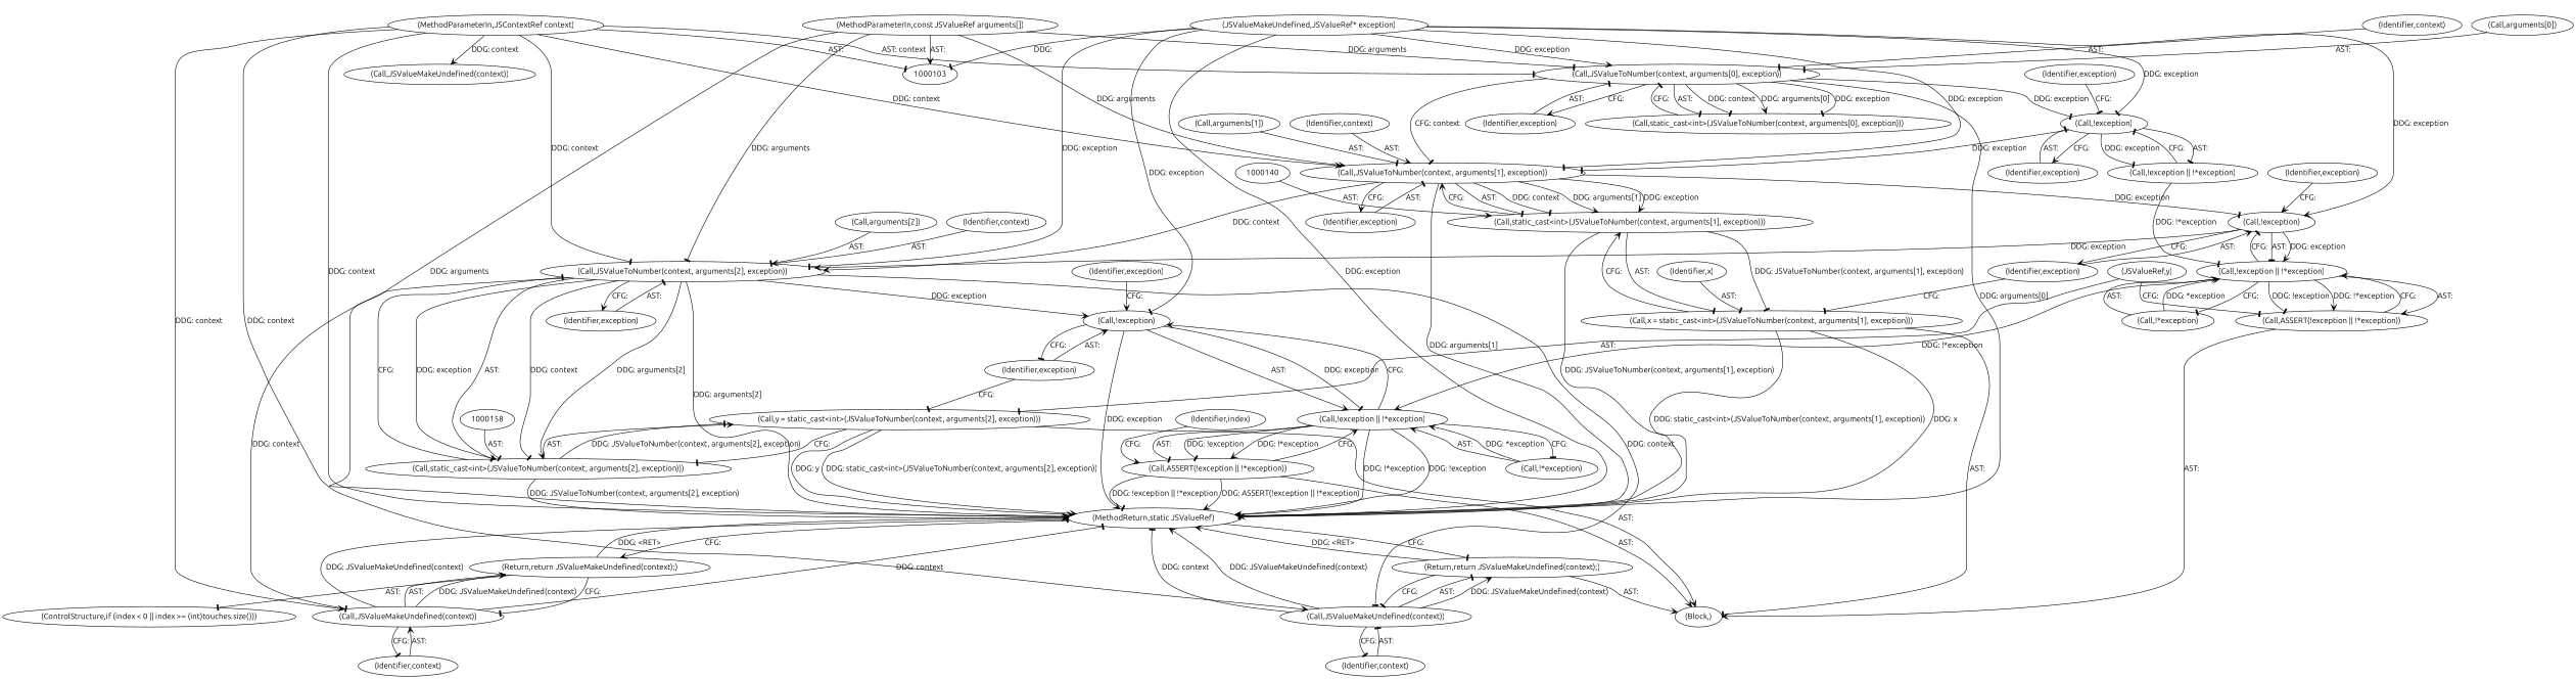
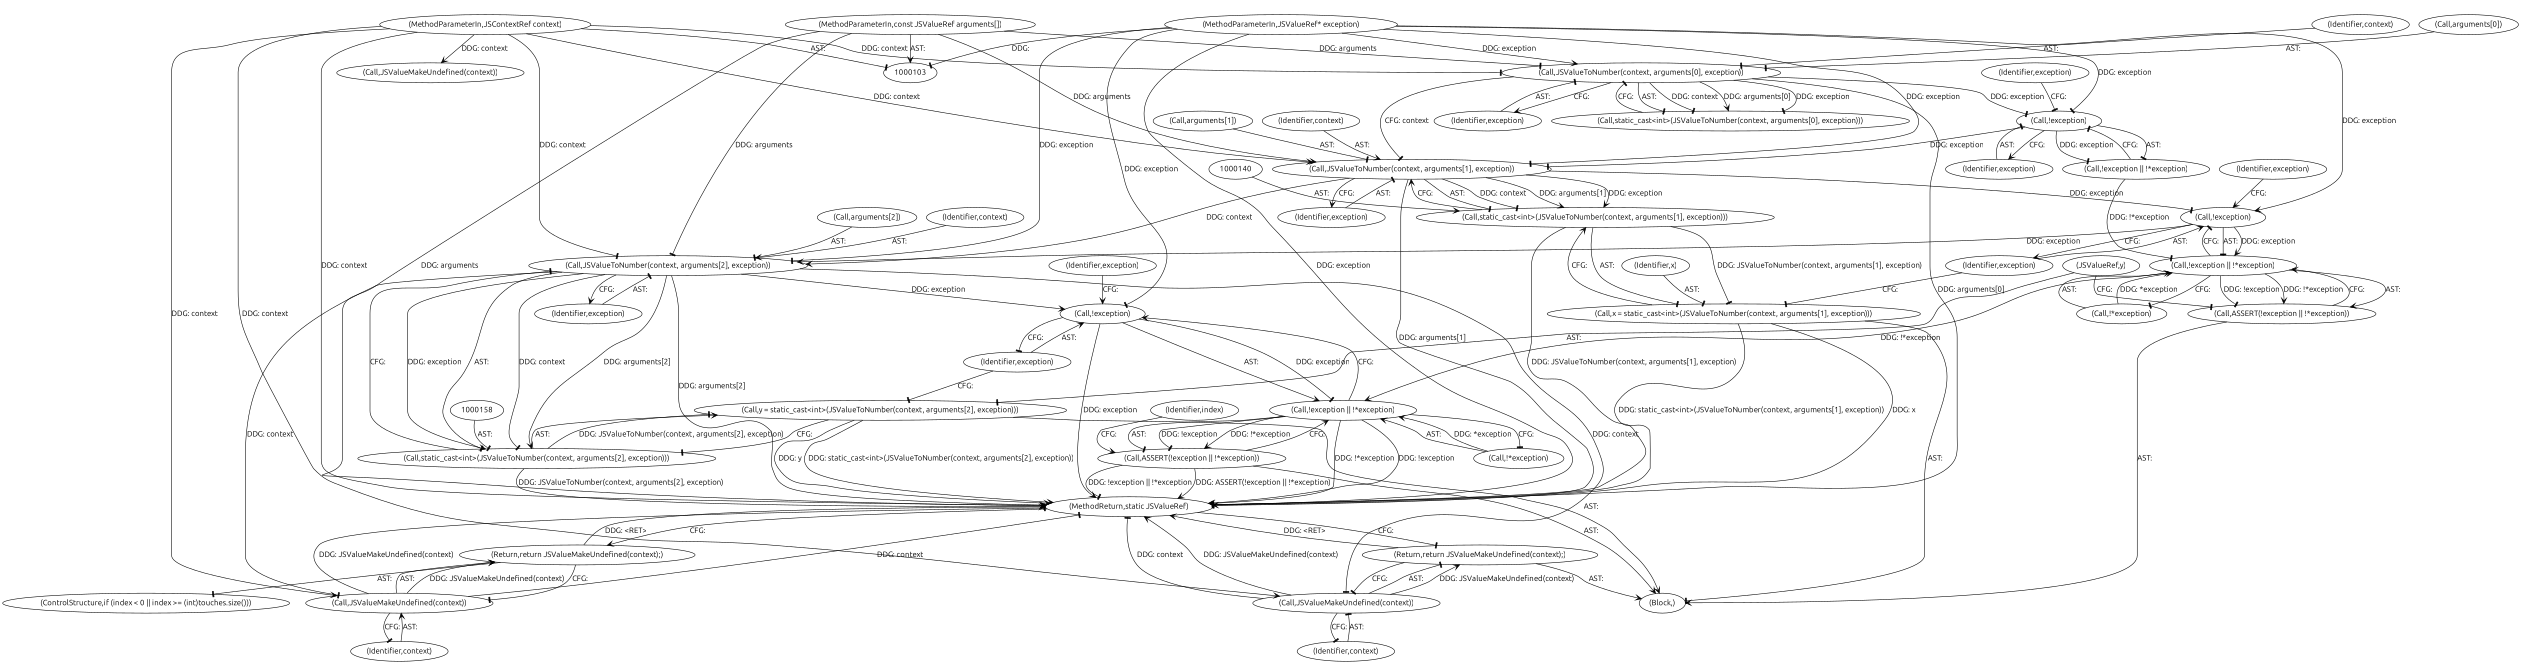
  digraph {
    fontname=Ubuntu
    node [fontname=Ubuntu]
    edge [arrowhead=tee fontname=Ubuntu]
    n1 [label="(Call,JSValueToNumber(context, arguments[1], exception))"]
    n2 [label="(Call,static_cast<int>(JSValueToNumber(context, arguments[1], exception)))"]
    n3 [label="(Call,!exception)"]
    n4 [label="(Call,JSValueToNumber(context, arguments[2], exception))"]
    n5 [label="(Identifier,exception)"]
    n6 [label="(MethodReturn,static JSValueRef)"]
    n7 [label="(Call,x = static_cast<int>(JSValueToNumber(context, arguments[1], exception)))"]
    n8 [label="(Call,!exception || !*exception)"]
    n9 [label="(Identifier,exception)"]
    n10 [label="(Call,JSValueMakeUndefined(context))"]
    n11 [label="(Call,JSValueMakeUndefined(context))"]
    n12 [label="(Call,!exception)"]
    n13 [label="(Call,static_cast<int>(JSValueToNumber(context, arguments[2], exception)))"]
    n14 [label="(Identifier,exception)"]
    n15 [label="(Return,return JSValueMakeUndefined(context);)"]
    n16 [label="(Return,return JSValueMakeUndefined(context);)"]
    n17 [label="(Call,JSValueToNumber(context, arguments[0], exception))"]
    n18 [label="(Call,!exception)"]
    n19 [label="(Identifier,exception)"]
    n20 [label="(Call,static_cast<int>(JSValueToNumber(context, arguments[0], exception)))"]
    n21 [label="(Call,!exception || !*exception)"]
    n22 [label="(Identifier,exception)"]
    n23 [label="(MethodParameterIn,JSContextRef context)"]
    n24 [label="(Call,JSValueMakeUndefined(context))"]
    1000103
    n26 [label="(Identifier,context)"]
    n27 [label="(Identifier,context)"]
    n28 [label="(MethodParameterIn,const JSValueRef arguments[])"]
-   n29 [label="(JSValueMakeUndefined,JSValueRef* exception)"]
+   n29 [label="(MethodParameterIn,JSValueRef* exception)"]
    n30 [label="(Call,!exception || !*exception)"]
    n31 [label="(Identifier,exception)"]
    n32 [label="(Block,)"]
    n33 [label="(Call,ASSERT(!exception || !*exception))"]
    n34 [label="(Call,!*exception)"]
    n35 [label="(Call,ASSERT(!exception || !*exception))"]
    n36 [label="(Call,!*exception)"]
    n37 [label="(Call,y = static_cast<int>(JSValueToNumber(context, arguments[2], exception)))"]
    n38 [label="(ControlStructure,if (index < 0 || index >= (int)touches.size()))"]
    n39 [label="(Identifier,index)"]
    n40 [label="(Call,arguments[1])"]
    n41 [label="(Identifier,exception)"]
    n42 [label="(Call,arguments[2])"]
    n43 [label="(Identifier,context)"]
    n44 [label="(JSValueRef,y)"]
    n45 [label="(Identifier,x)"]
    n46 [label="(Identifier,exception)"]
    n47 [label="(Identifier,context)"]
    n48 [label="(Identifier,context)"]
    n49 [label="(Identifier,exception)"]
    n50 [label="(Call,arguments[0])"]
    1000140
    1000158
    n1 -> n2 [label="AST: "]
    n1 -> n2 [label="DDG: context"]
    n1 -> n2 [arrowhead=vee label="DDG: arguments[1]"]
    n1 -> n2 [arrowhead=vee label="DDG: exception"]
    n1 -> n3 [label="DDG: exception"]
    n1 -> n4 [arrowhead=vee label="DDG: context"]
    n1 -> n5 [arrowhead=vee label="CFG: "]
    n1 -> n6 [label="DDG: arguments[1]"]
    n2 -> n1 [arrowhead=vee label="CFG: "]
    n2 -> n6 [label="DDG: JSValueToNumber(context, arguments[1], exception)"]
    n2 -> n7 [label="AST: "]
    n2 -> n7 [label="DDG: JSValueToNumber(context, arguments[1], exception)"]
    n3 -> n4 [arrowhead=vee label="DDG: exception"]
    n3 -> n8 [label="AST: "]
    n3 -> n8 [arrowhead=vee label="DDG: exception"]
    n3 -> n9 [arrowhead=vee label="CFG: "]
    n4 -> n6 [arrowhead=vee label="DDG: arguments[2]"]
    n4 -> n10 [label="DDG: context"]
    n4 -> n11 [label="DDG: context"]
    n4 -> n12 [arrowhead=vee label="DDG: exception"]
    n4 -> n13 [label="AST: "]
    n4 -> n13 [label="DDG: context"]
    n4 -> n13 [arrowhead=vee label="DDG: arguments[2]"]
    n4 -> n13 [arrowhead=vee label="DDG: exception"]
    n4 -> n14 [arrowhead=vee label="CFG: "]
    n5 -> n1 [label="AST: "]
    n6 -> n15 [arrowhead=vee label="CFG: "]
    n6 -> n16 [label="CFG: "]
    n7 -> n2 [arrowhead=vee label="CFG: "]
    n7 -> n6 [label="DDG: static_cast<int>(JSValueToNumber(context, arguments[1], exception))"]
    n7 -> n6 [arrowhead=vee label="DDG: x"]
    n7 -> n32 [label="AST: "]
    n8 -> n3 [label="CFG: "]
    n8 -> n30 [arrowhead=vee label="DDG: !*exception"]
    n8 -> n33 [arrowhead=vee label="AST: "]
    n8 -> n33 [label="DDG: !exception"]
    n8 -> n33 [arrowhead=vee label="DDG: !*exception"]
    n8 -> n34 [label="CFG: "]
    n9 -> n3 [arrowhead=vee label="AST: "]
    n9 -> n7 [label="CFG: "]
    n10 -> n6 [label="DDG: context"]
    n10 -> n6 [label="DDG: JSValueMakeUndefined(context)"]
    n10 -> n15 [arrowhead=vee label="AST: "]
    n10 -> n15 [arrowhead=vee label="DDG: JSValueMakeUndefined(context)"]
    n10 -> n26 [label="CFG: "]
    n11 -> n6 [label="DDG: context"]
    n11 -> n6 [arrowhead=vee label="DDG: JSValueMakeUndefined(context)"]
    n11 -> n16 [label="AST: "]
    n11 -> n16 [arrowhead=vee label="DDG: JSValueMakeUndefined(context)"]
    n11 -> n27 [label="CFG: "]
    n12 -> n6 [arrowhead=vee label="DDG: exception"]
    n12 -> n30 [arrowhead=vee label="AST: "]
    n12 -> n30 [label="DDG: exception"]
    n12 -> n31 [label="CFG: "]
    n13 -> n4 [label="CFG: "]
    n13 -> n6 [label="DDG: JSValueToNumber(context, arguments[2], exception)"]
    n13 -> n37 [arrowhead=vee label="AST: "]
    n13 -> n37 [label="DDG: JSValueToNumber(context, arguments[2], exception)"]
    n14 -> n4 [label="AST: "]
    n15 -> n6 [arrowhead=vee label="DDG: <RET>"]
    n15 -> n10 [label="CFG: "]
    n15 -> n38 [label="AST: "]
    n16 -> n6 [arrowhead=vee label="DDG: <RET>"]
    n16 -> n11 [label="CFG: "]
    n16 -> n32 [arrowhead=vee label="AST: "]
    n17 -> n1 [label="CFG: context"]
    n17 -> n6 [label="DDG: arguments[0]"]
    n17 -> n18 [label="DDG: exception"]
    n17 -> n19 [arrowhead=vee label="CFG: "]
    n17 -> n20 [label="AST: "]
    n17 -> n20 [label="DDG: context"]
    n17 -> n20 [arrowhead=vee label="DDG: arguments[0]"]
    n17 -> n20 [label="DDG: exception"]
    n18 -> n1 [label="DDG: exception"]
    n18 -> n21 [label="AST: "]
    n18 -> n21 [label="DDG: exception"]
    n18 -> n22 [arrowhead=vee label="CFG: "]
    n19 -> n17 [label="AST: "]
    n20 -> n17 [label="CFG: "]
    n21 -> n8 [label="DDG: !*exception"]
    n21 -> n18 [label="CFG: "]
    n22 -> n18 [label="AST: "]
    n23 -> n1 [arrowhead=vee label="DDG: context"]
    n23 -> n4 [label="DDG: context"]
    n23 -> n6 [arrowhead=vee label="DDG: context"]
    n23 -> n10 [arrowhead=vee label="DDG: context"]
    n23 -> n11 [arrowhead=vee label="DDG: context"]
-   n23 -> n17 [label="AST: context"]
+   n23 -> n17 [label="DDG: context"]
    n23 -> n24 [arrowhead=vee label="DDG: context"]
    n23 -> 1000103 [label="AST: "]
    n26 -> n10 [arrowhead=vee label="AST: "]
    n27 -> n11 [label="AST: "]
    n28 -> n1 [arrowhead=vee label="DDG: arguments"]
    n28 -> n4 [label="DDG: arguments"]
    n28 -> n6 [arrowhead=vee label="DDG: arguments"]
    n28 -> n17 [label="DDG: arguments"]
    n28 -> 1000103 [arrowhead=vee label="AST: "]
    n29 -> n1 [label="DDG: exception"]
    n29 -> n3 [arrowhead=vee label="DDG: exception"]
    n29 -> n4 [label="DDG: exception"]
    n29 -> n6 [label="DDG: exception"]
    n29 -> n12 [label="DDG: exception"]
    n29 -> n17 [arrowhead=vee label="DDG: exception"]
    n29 -> n18 [label="DDG: exception"]
    n29 -> 1000103 [label="DDG: "]
    n30 -> n6 [arrowhead=vee label="DDG: !*exception"]
    n30 -> n6 [arrowhead=vee label="DDG: !exception"]
    n30 -> n12 [arrowhead=vee label="CFG: "]
    n30 -> n35 [label="AST: "]
    n30 -> n35 [label="DDG: !exception"]
    n30 -> n35 [arrowhead=vee label="DDG: !*exception"]
    n30 -> n36 [label="CFG: "]
    n31 -> n12 [arrowhead=vee label="AST: "]
    n31 -> n37 [label="CFG: "]
    n33 -> n8 [arrowhead=vee label="CFG: "]
    n33 -> n32 [arrowhead=vee label="AST: "]
    n34 -> n8 [arrowhead=vee label="AST: "]
    n34 -> n8 [arrowhead=vee label="DDG: *exception"]
    n35 -> n6 [label="DDG: !exception || !*exception"]
    n35 -> n6 [arrowhead=vee label="DDG: ASSERT(!exception || !*exception)"]
    n35 -> n30 [arrowhead=vee label="CFG: "]
    n35 -> n32 [arrowhead=vee label="AST: "]
    n36 -> n30 [arrowhead=vee label="AST: "]
    n36 -> n30 [arrowhead=vee label="DDG: *exception"]
    n37 -> n6 [arrowhead=vee label="DDG: static_cast<int>(JSValueToNumber(context, arguments[2], exception))"]
    n37 -> n6 [arrowhead=vee label="DDG: y"]
    n37 -> n13 [label="CFG: "]
    n37 -> n32 [arrowhead=vee label="AST: "]
    n39 -> n35 [arrowhead=vee label="CFG: "]
    n40 -> n1 [label="AST: "]
    n41 -> n12 [arrowhead=vee label="CFG: "]
    n42 -> n4 [label="AST: "]
    n43 -> n1 [arrowhead=vee label="AST: "]
    n44 -> n33 [label="CFG: "]
    n44 -> n37 [label="AST: "]
    n45 -> n7 [label="AST: "]
    n46 -> n18 [label="CFG: "]
    n47 -> n4 [arrowhead=vee label="AST: "]
    n48 -> n17 [label="AST: "]
    n49 -> n3 [arrowhead=vee label="CFG: "]
    n50 -> n17 [label="AST: "]
    1000140 -> n2 [arrowhead=vee label="AST: "]
    1000158 -> n13 [label="AST: "]
  }
